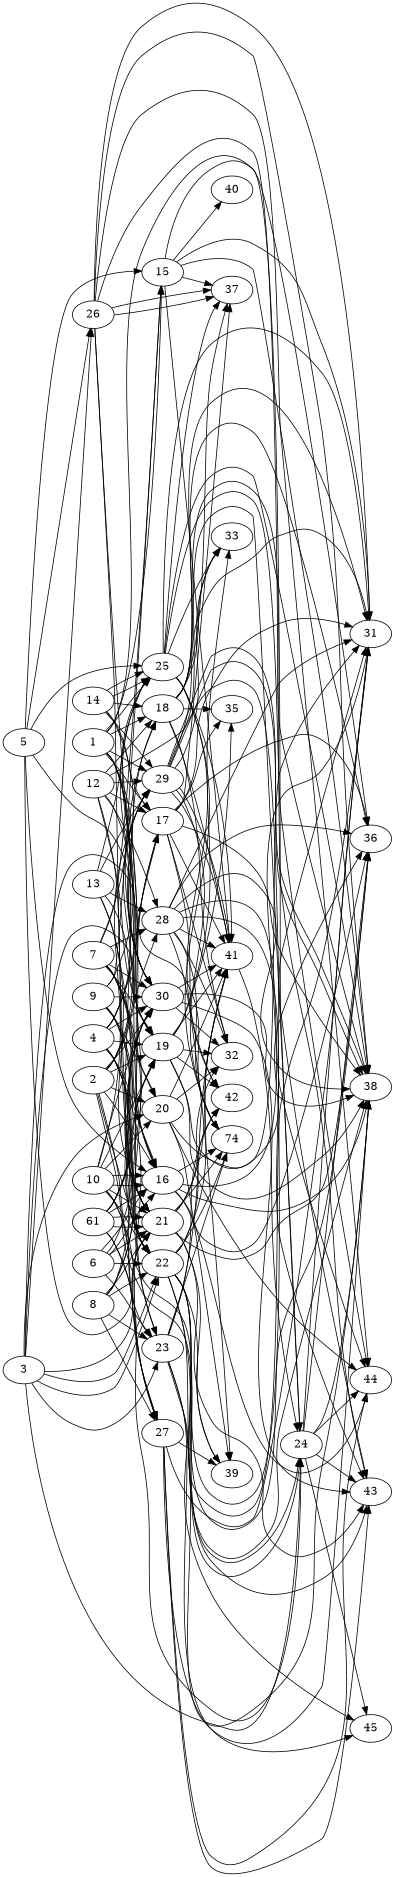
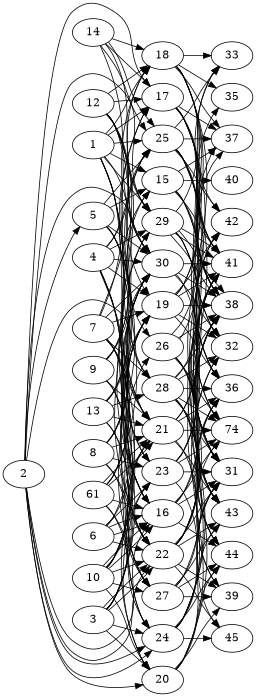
  digraph {
    rankdir=LR
    node [alpha=0.08]
    1 [expect_size=37848064]
    15 [alpha=0.05 expect_size=16602112]
    16 [alpha=0.00 expect_size=34827264]
    17 [alpha=0.07 expect_size=43803648]
    18 [alpha=0.02 expect_size=7612416]
    22 [alpha=0.12 expect_size=25062400]
    23 [alpha=0.02 expect_size=11706368]
    24 [alpha=0.15 expect_size=17317888]
    25 [alpha=0.11 expect_size=18605056]
    29 [alpha=0.06 expect_size=49440768]
    30 [alpha=0.01 expect_size=35426304]
    31 [alpha=0.11 expect_size=28010496]
    36 [alpha=0.09 expect_size=11975680]
    37 [alpha=0.18 expect_size=27573248]
    38 [expect_size=18572288]
    40 [expect_size=21284864]
    41 [alpha=0.04 expect_size=24092672]
    n18 [alpha=0.16 expect_size=45363200 label=74]
    44 [alpha=0.06 expect_size=17583104]
    32 [alpha=0.05 expect_size=12613632]
    35 [alpha=0.16 expect_size=33265664]
    42 [expect_size=51005440]
    33 [alpha=0.01 expect_size=39857152]
    39 [alpha=0.20 expect_size=6381568]
    43 [alpha=0.14 expect_size=15243264]
    45 [alpha=0.03 expect_size=8779776]
    2 [alpha=0.19 expect_size=8678400]
    19 [alpha=0.14 expect_size=9124864]
    20 [alpha=0.17 expect_size=45930496]
    28 [alpha=0.15 expect_size=45834240]
    3 [alpha=0.16 expect_size=35235840]
    21 [alpha=0.13 expect_size=20684800]
    26 [alpha=0.07 expect_size=29244416]
    4 [alpha=0.06 expect_size=9375744]
    27 [alpha=0.16 expect_size=29516800]
    5 [expect_size=13654016]
    6 [alpha=0.04 expect_size=51320832]
    7 [alpha=0.05 expect_size=38129664]
    8 [alpha=0.01 expect_size=26649600]
    9 [alpha=0.16 expect_size=35525632]
    10 [alpha=0.09 expect_size=13240320]
    n42 [alpha=0.02 expect_size=41440256 label=61]
    12 [alpha=0.14 expect_size=12837888]
    13 [alpha=0.02 expect_size=11644928]
    14 [alpha=0.01 expect_size=50370560]
    1 -> 15
    1 -> 16
    1 -> 17
    1 -> 18
    1 -> 22
    1 -> 23
    1 -> 24
    1 -> 25
    1 -> 29
    1 -> 30
    15 -> 31
    15 -> 36
    15 -> 37
    15 -> 38
    15 -> 40
    15 -> 41
    16 -> 31
    16 -> 36
    16 -> 38
    16 -> n18
    16 -> 44
    17 -> 31
    17 -> 36
    17 -> 37
    17 -> 38
    17 -> 41
    17 -> 32
-   17 -> 35
    17 -> 42
    18 -> 31
    18 -> 36
    18 -> 37
    18 -> 38
    18 -> 41
    18 -> 32
    18 -> 35
    18 -> 33
    22 -> 31
    22 -> 36
    22 -> 38
    22 -> 41
    22 -> n18
    22 -> 32
    22 -> 39
    22 -> 43
    22 -> 45
    23 -> 31
    23 -> 38
    23 -> 41
    23 -> n18
    23 -> 42
    23 -> 45
    24 -> 31
    24 -> 36
    24 -> 38
-   41 -> 24
+   24 -> 41
    24 -> 44
    24 -> 43
    24 -> 45
    25 -> 31
    25 -> 37
    25 -> 38
    25 -> 41
    25 -> n18
    25 -> 44
    25 -> 42
    25 -> 33
    29 -> 31
    29 -> 38
    29 -> 38
    29 -> 41
    29 -> 41
    29 -> n18
    29 -> 33
    29 -> 43
    30 -> 38
    30 -> 41
    30 -> 32
    30 -> 43
    2 -> 16
    2 -> 17
    2 -> 22
    2 -> 24
    2 -> 24
    2 -> 29
    2 -> 30
-   2 -> 19
+   2 -> 5
    2 -> 20
    2 -> 28
    19 -> 36
    19 -> 38
    19 -> 41
    19 -> 32
    19 -> 35
    19 -> 42
    19 -> 33
    20 -> 31
    20 -> 41
    20 -> 44
    20 -> 32
    20 -> 39
    28 -> 31
    28 -> 36
    28 -> 38
    28 -> 41
    28 -> n18
    28 -> 44
    28 -> 32
    28 -> 39
    28 -> 43
    3 -> 22
    3 -> 22
    3 -> 23
    3 -> 24
    3 -> 30
    3 -> 19
    3 -> 20
    3 -> 21
    3 -> 26
    21 -> 36
    21 -> 41
    21 -> n18
    21 -> 42
    21 -> 39
    21 -> 43
    26 -> 31
    26 -> 37
    26 -> 37
    26 -> 38
    26 -> n18
    26 -> 44
    26 -> 43
    4 -> 16
    4 -> 18
    4 -> 22
    4 -> 25
    4 -> 29
    4 -> 30
    4 -> 19
    4 -> 21
    4 -> 27
    27 -> 31
    27 -> 38
    27 -> 44
    27 -> 39
    27 -> 43
    5 -> 15
    5 -> 16
    5 -> 25
    5 -> 30
    5 -> 21
    5 -> 26
    6 -> 16
    6 -> 16
    6 -> 22
    6 -> 23
    6 -> 30
    6 -> 21
    7 -> 15
    7 -> 16
    7 -> 18
    7 -> 23
    7 -> 30
    7 -> 19
    7 -> 20
    7 -> 28
    7 -> 21
    8 -> 17
    8 -> 22
    8 -> 23
    8 -> 30
    8 -> 19
    8 -> 21
    8 -> 27
    9 -> 15
-   9 -> 16
    9 -> 22
    9 -> 25
    9 -> 30
    9 -> 20
    9 -> 21
    10 -> 16
    10 -> 16
    10 -> 22
    10 -> 23
    10 -> 29
    10 -> 30
    10 -> 19
    10 -> 20
    10 -> 21
    10 -> 27
    n42 -> 16
    n42 -> 17
    n42 -> 24
    n42 -> 30
    n42 -> 19
    n42 -> 21
    n42 -> 21
    n42 -> 27
    12 -> 17
    12 -> 18
    12 -> 24
    12 -> 29
    12 -> 30
    12 -> 19
    12 -> 28
    12 -> 21
-   26 -> 22
+   13 -> 22
    13 -> 25
    13 -> 29
    13 -> 19
    13 -> 28
    13 -> 21
    13 -> 27
    14 -> 17
    14 -> 18
    14 -> 25
    14 -> 25
    14 -> 29
    14 -> 30
  }
